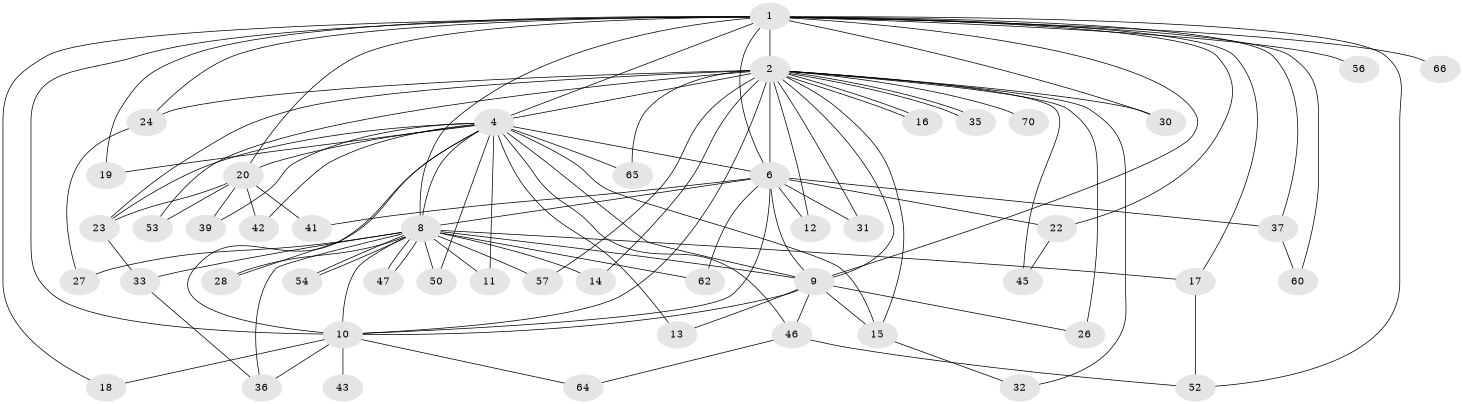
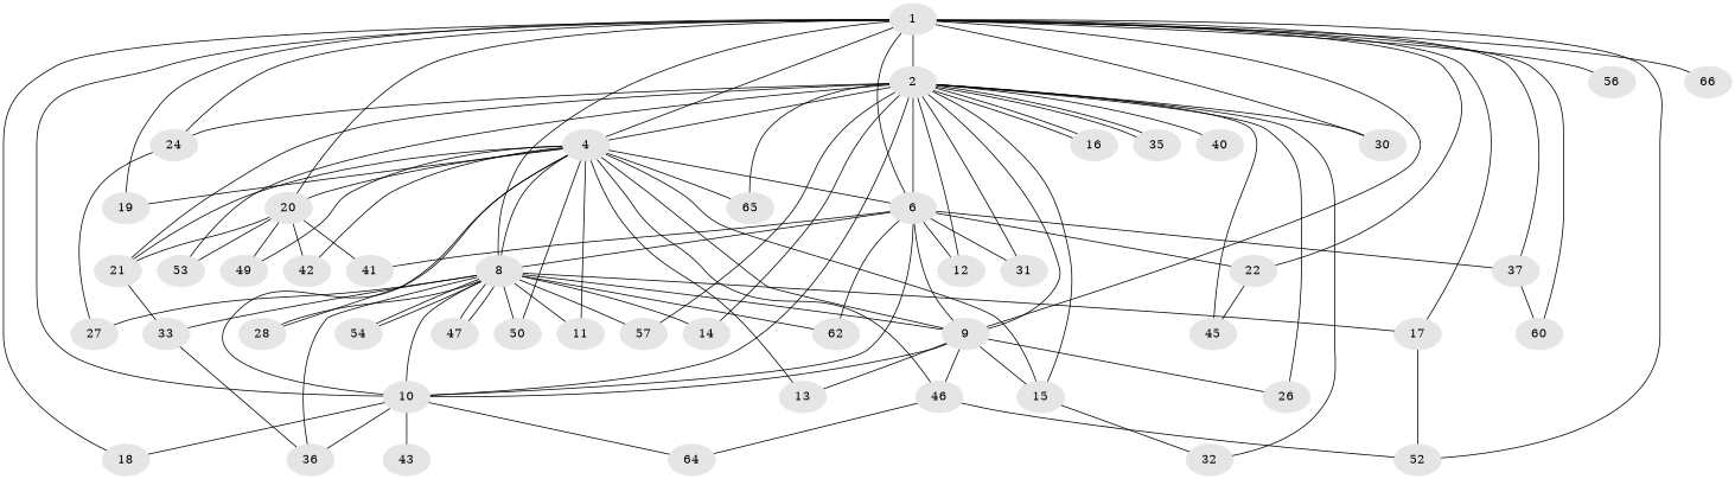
  graph {
    node [color=gray90 style=filled]
    1 [super="+5"]
    2 [super="+3"]
    4 [super="+29"]
    6 [super="+7"]
    8 [super="+21"]
    9 [super="+49"]
    10 [super="+25"]
    17 [super="+38"]
    18
    19
    20 [super="+48"]
    22
    24 [super="+44"]
    30
    37
    52 [super="+61"]
    56
    60
    66
    12
    14 [super="+67"]
    15 [super="+34"]
    16
-   23 [super="+63"]
+   23 [super="+63" label=21]
    26 [super="+59"]
    31
    32
    35 [super="+58"]
-   40 [label=70]
+   40
    45
    53
    57
    65
    11
    13
    28
-   39
+   39 [label=49]
    42
    46
    50
    41
    62
    27
    33 [super="+51"]
    36
    47
    54
    43
    64
    1 -- 2 [weight=4]
    1 -- 4 [weight=2]
    1 -- 6 [weight=4]
    1 -- 8 [weight=2]
    1 -- 9 [weight=2]
    1 -- 10 [weight=2]
    1 -- 17
    1 -- 18
    1 -- 19
    1 -- 20 [weight=2]
    1 -- 22
    1 -- 24
    1 -- 30
    1 -- 37
    1 -- 52
    1 -- 56 [weight=2]
    1 -- 60
    1 -- 66 [weight=2]
    2 -- 4 [weight=2]
    2 -- 6 [weight=4]
    2 -- 9 [weight=2]
    2 -- 10 [weight=2]
    2 -- 24 [weight=2]
    2 -- 30
    2 -- 12
    2 -- 14
    2 -- 15
    2 -- 16
    2 -- 16
    2 -- 23
    2 -- 26 [weight=2]
    2 -- 31
    2 -- 32
    2 -- 35 [weight=2]
    2 -- 35
    2 -- 40
    2 -- 45
    2 -- 53
    2 -- 57
    2 -- 65
    4 -- 6 [weight=2]
    4 -- 8
    4 -- 9
    4 -- 10 [weight=2]
    4 -- 19
    4 -- 20
    4 -- 15
    4 -- 23
    4 -- 65
    4 -- 11
    4 -- 13
    4 -- 28
    4 -- 39
    4 -- 42
    4 -- 46
    4 -- 50
    6 -- 8 [weight=2]
    6 -- 9 [weight=2]
    6 -- 10 [weight=2]
    6 -- 22
    6 -- 37
    6 -- 12
    6 -- 31
    6 -- 41
    6 -- 62
    8 -- 9
    8 -- 10 [weight=2]
    8 -- 17
    8 -- 14 [weight=2]
    8 -- 57
    8 -- 11
    8 -- 28
    8 -- 50
    8 -- 62
    8 -- 27
    8 -- 33
    8 -- 36
    8 -- 47
    8 -- 47
    8 -- 54
    8 -- 54
    9 -- 10
    9 -- 15
    9 -- 26
    9 -- 13
    9 -- 46
    10 -- 18
    10 -- 36
    10 -- 43 [weight=2]
    10 -- 64
    17 -- 52
    20 -- 23
    20 -- 53
    20 -- 39
    20 -- 42
    20 -- 41
    22 -- 45
    24 -- 27
    37 -- 60
    15 -- 32
    23 -- 33
    46 -- 52
    46 -- 64
    33 -- 36
  }
